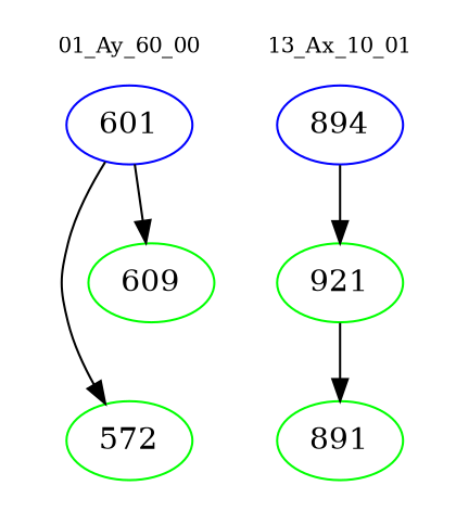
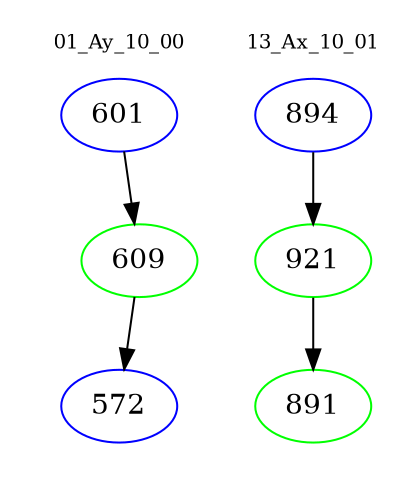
  digraph {
    node [color=green]
    edge [color=black]
    n1 [color=blue label=601]
-   n2 [label=572]
+   n2 [color=blue label=572]
    n3 [label=609]
    n4 [color=blue label=894]
    n5 [label=891]
    n6 [label=921]
    subgraph cluster_1 {
      color=white
      fontsize=10
-     label="01_Ay_60_00"
+     label="01_Ay_10_00"
      n1
      n2
      n3
    }
    subgraph cluster_2 {
      color=white
      fontsize=10
      label="13_Ax_10_01"
      n4
      n5
      n6
    }
-   n1 -> n2
+   n3 -> n2
    n1 -> n3
    n4 -> n6
    n6 -> n5
  }
